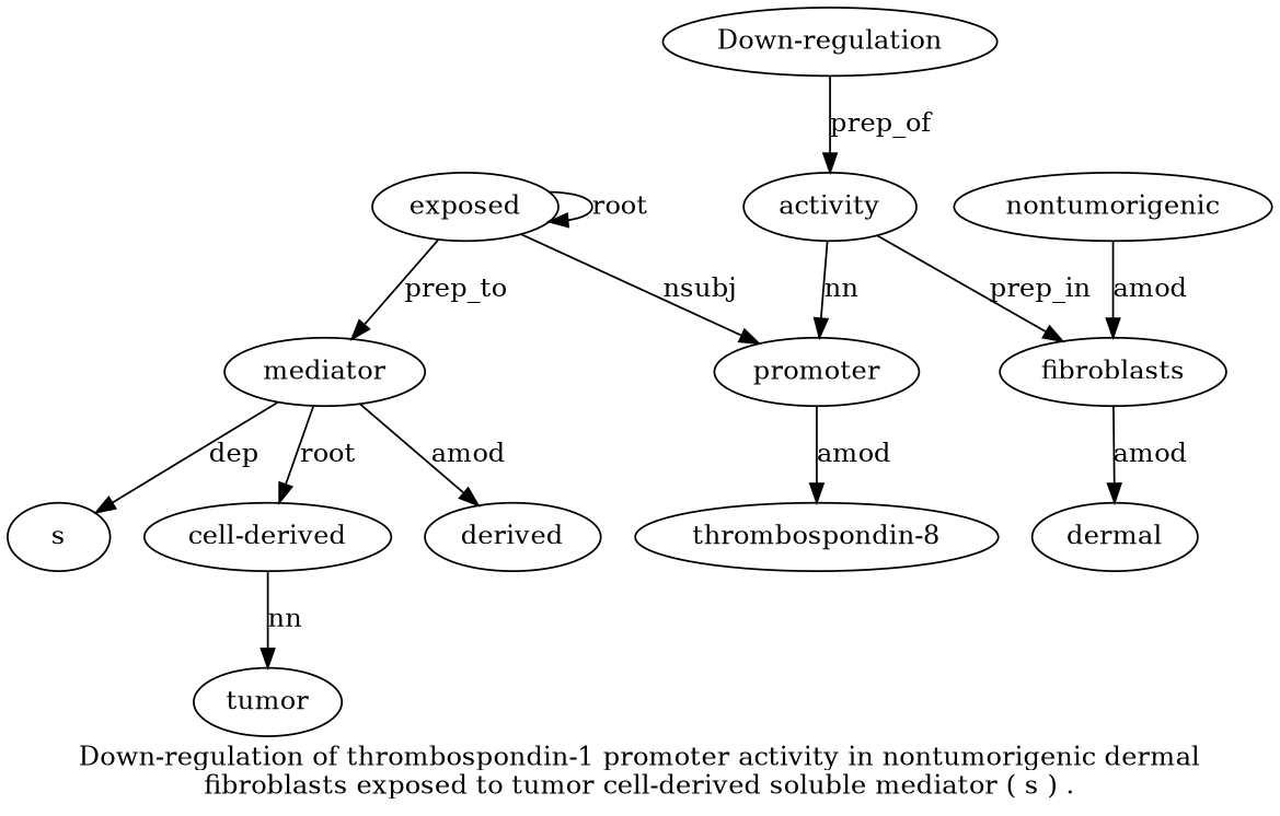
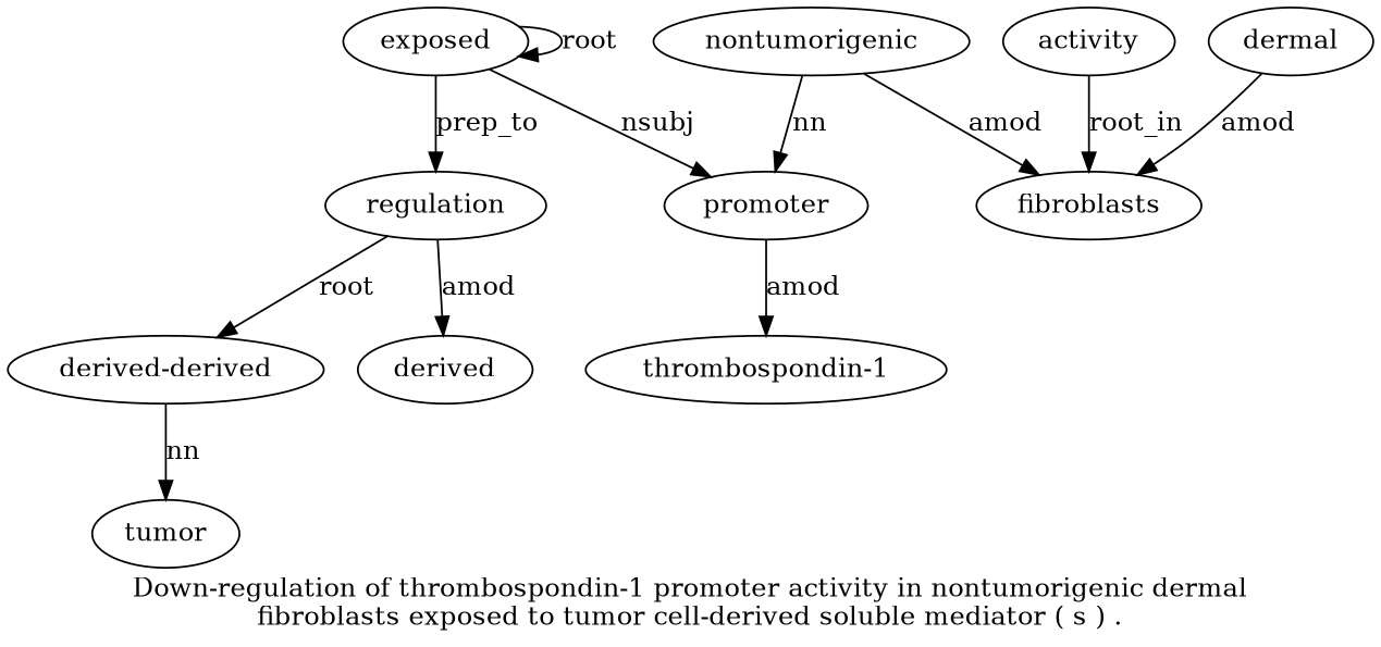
  digraph {
    label="Down-regulation of thrombospondin-1 promoter activity in nontumorigenic dermal\nfibroblasts exposed to tumor cell-derived soluble mediator ( s ) ."
    node [fillcolor=white style=filled]
    n1 [label=exposed]
-   n2 [label=mediator]
+   n2 [label=regulation]
    n3 [label=promoter]
-   n4 [label="Down-regulation"]
    n5 [label=activity]
-   n6 [label="cell-derived"]
+   n6 [label="derived-derived"]
    n7 [label=derived]
-   n8 [label=s]
    n9 [label=fibroblasts]
-   n10 [label="thrombospondin-8"]
+   n10 [label="thrombospondin-1"]
    n11 [label=dermal]
    n12 [label=nontumorigenic]
    n13 [label=tumor]
    n1 -> n1 [label=root]
    n1 -> n2 [label=prep_to]
    n1 -> n3 [label=nsubj]
    n2 -> n6 [label=root]
    n2 -> n7 [label=amod]
-   n2 -> n8 [label=dep]
    n3 -> n10 [label=amod]
-   n4 -> n5 [label=prep_of]
-   n5 -> n3 [label=nn]
-   n5 -> n9 [label=prep_in]
+   n12 -> n3 [label=nn]
+   n5 -> n9 [label=root_in]
    n6 -> n13 [label=nn]
-   n9 -> n11 [label=amod]
+   n11 -> n9 [label=amod]
    n12 -> n9 [label=amod]
  }
